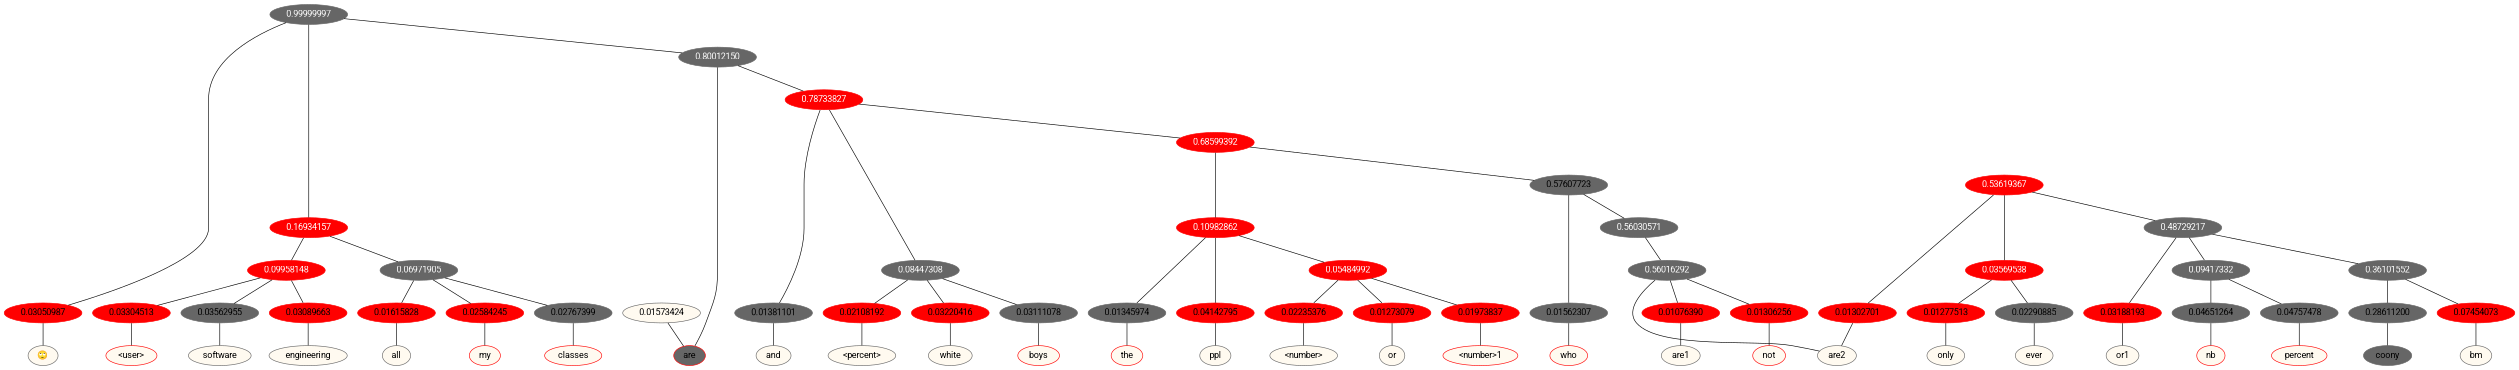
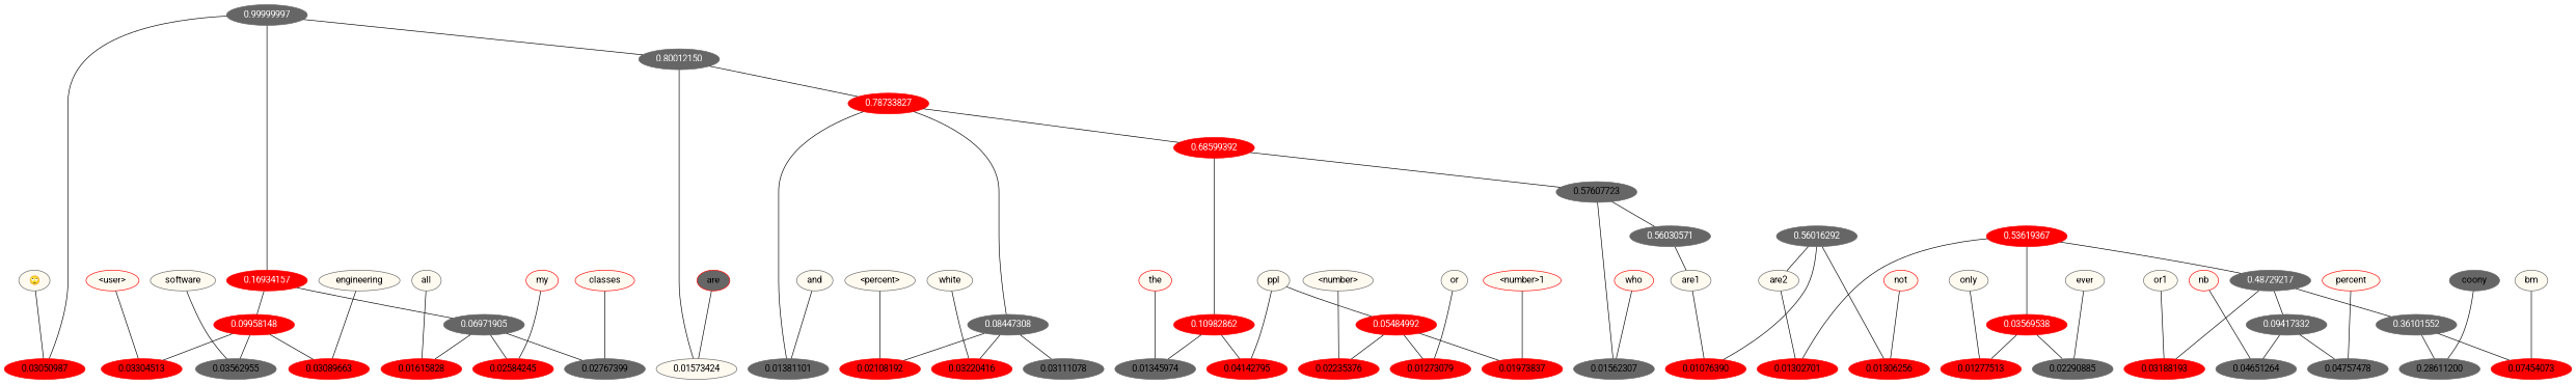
  graph {
    fontname=Roboto
    node [color=gray40 fontname=Roboto format=png nodesep=0.001 ordering=out overlap_scaling=0.01 ranksep=0.001 style=filled fontcolor=black]
    edge [fontname=Roboto]
    n1 [color=red fillcolor=floralwhite height=0.15 label="\<user\>" style="filled,solid" width=0.15 fontcolor=""]
    n2 [fillcolor=floralwhite height=0.15 label=software style="filled,solid" width=0.15 fontcolor=""]
    n3 [fillcolor=floralwhite height=0.15 label=engineering style="filled,solid" width=0.15 fontcolor=""]
    n4 [fillcolor=floralwhite height=0.15 label=all style="filled,solid" width=0.15 fontcolor=""]
    n5 [color=red fillcolor=floralwhite height=0.15 label=my style="filled,solid" width=0.15 fontcolor=""]
    n6 [color=red fillcolor=floralwhite height=0.15 label=classes style="filled,solid" width=0.15 fontcolor=""]
    n7 [color=red fillcolor=gray40 height=0.15 label=are style="filled,solid" width=0.15 fontcolor=""]
    n8 [fillcolor=floralwhite height=0.15 label="\<percent\>" style="filled,solid" width=0.15 fontcolor=""]
    n9 [fillcolor=floralwhite height=0.15 label=white style="filled,solid" width=0.15 fontcolor=""]
-   n10 [color=red fillcolor=floralwhite height=0.15 label=boys style="filled,solid" width=0.15 fontcolor=""]
    n11 [fillcolor=floralwhite height=0.15 label=and style="filled,solid" width=0.15 fontcolor=""]
    n12 [color=red fillcolor=floralwhite height=0.15 label=the style="filled,solid" width=0.15 fontcolor=""]
    n13 [fillcolor=floralwhite height=0.15 label="\<number\>" style="filled,solid" width=0.15 fontcolor=""]
    n14 [fillcolor=floralwhite height=0.15 label=or style="filled,solid" width=0.15 fontcolor=""]
    n15 [color=red fillcolor=floralwhite height=0.15 label="\<number\>1" style="filled,solid" width=0.15 fontcolor=""]
    n16 [fillcolor=floralwhite height=0.15 label=ppl style="filled,solid" width=0.15 fontcolor=""]
    n17 [color=red fillcolor=floralwhite height=0.15 label=who style="filled,solid" width=0.15 fontcolor=""]
    n18 [fillcolor=floralwhite height=0.15 label=are1 style="filled,solid" width=0.15 fontcolor=""]
    n19 [color=red fillcolor=floralwhite height=0.15 label=not style="filled,solid" width=0.15 fontcolor=""]
    n20 [fillcolor=floralwhite height=0.15 label=are2 style="filled,solid" width=0.15 fontcolor=""]
    n21 [fillcolor=floralwhite height=0.15 label=only style="filled,solid" width=0.15 fontcolor=""]
    n22 [fillcolor=floralwhite height=0.15 label=ever style="filled,solid" width=0.15 fontcolor=""]
    n23 [color=red fillcolor=floralwhite height=0.15 label=nb style="filled,solid" width=0.15 fontcolor=""]
    n24 [color=red fillcolor=floralwhite height=0.15 label=percent style="filled,solid" width=0.15 fontcolor=""]
    n25 [fillcolor=floralwhite height=0.15 label=or1 style="filled,solid" width=0.15 fontcolor=""]
    n26 [fillcolor=gray40 height=0.15 label=coony style="filled,solid" width=0.15 fontcolor=""]
    n27 [fillcolor=floralwhite height=0.15 label=bm style="filled,solid" width=0.15 fontcolor=""]
    n28 [fillcolor=floralwhite height=0.15 label="🙄" style="filled,solid" width=0.15 fontcolor=""]
    n29 [color=red height=0.15 label=0.03304513 width=0.15]
    n30 [height=0.15 label=0.03562955 width=0.15]
    n31 [color=red height=0.15 label=0.03089663 width=0.15]
    n32 [color=red height=0.15 label=0.01615828 width=0.15]
    n33 [color=red height=0.15 label=0.02584245 width=0.15]
    n34 [height=0.15 label=0.02767399 width=0.15]
    n35 [fillcolor=floralwhite height=0.15 label=0.01573424 width=0.15]
    n36 [color=red height=0.15 label=0.02108192 width=0.15]
    n37 [color=red height=0.15 label=0.03220416 width=0.15]
    n38 [height=0.15 label=0.03111078 width=0.15]
    n39 [height=0.15 label=0.01381101 width=0.15]
    n40 [height=0.15 label=0.01345974 width=0.15]
    n41 [color=red height=0.15 label=0.02235376 width=0.15]
    n42 [color=red height=0.15 label=0.01273079 width=0.15]
    n43 [color=red height=0.15 label=0.01973837 width=0.15]
    n44 [color=red height=0.15 label=0.04142795 width=0.15]
    n45 [height=0.15 label=0.01562307 width=0.15]
    n46 [color=red height=0.15 label=0.01076390 width=0.15]
    n47 [color=red height=0.15 label=0.01306256 width=0.15]
    n48 [color=red height=0.15 label=0.01302701 width=0.15]
    n49 [color=red height=0.15 label=0.01277513 width=0.15]
    n50 [height=0.15 label=0.02290885 width=0.15]
    n51 [height=0.15 label=0.04651264 width=0.15]
    n52 [height=0.15 label=0.04757478 width=0.15]
    n53 [color=red height=0.15 label=0.03188193 width=0.15]
    n54 [height=0.15 label=0.28611200 width=0.15]
    n55 [color=red height=0.15 label=0.07454073 width=0.15]
    n56 [color=red height=0.15 label=0.03050987 width=0.15]
    n57 [fontcolor=grey99 height=0.15 label=0.99999997 width=0.15]
    n58 [color=red fontcolor=grey99 height=0.15 label=0.16934157 width=0.15]
    n59 [fontcolor=grey99 height=0.15 label=0.80012150 width=0.15]
    n60 [color=red fontcolor=grey99 height=0.15 label=0.09958148 width=0.15]
    n61 [fontcolor=grey99 height=0.15 label=0.06971905 width=0.15]
    n62 [color=red fontcolor=grey99 height=0.15 label=0.78733827 width=0.15]
    n63 [fontcolor=grey99 height=0.15 label=0.08447308 width=0.15]
    n64 [color=red fontcolor=grey99 height=0.15 label=0.68599392 width=0.15]
    n65 [color=red fontcolor=grey99 height=0.15 label=0.10982862 width=0.15]
    n66 [height=0.15 label=0.57607723 width=0.15]
    n67 [color=red fontcolor=grey99 height=0.15 label=0.05484992 width=0.15]
    n68 [fontcolor=grey99 height=0.15 label=0.56030571 width=0.15]
    n69 [fontcolor=grey99 height=0.15 label=0.56016292 width=0.15]
    n70 [color=red fontcolor=grey99 height=0.15 label=0.53619367 width=0.15]
    n71 [color=red fontcolor=grey99 height=0.15 label=0.03569538 width=0.15]
    n72 [fontcolor=grey99 height=0.15 label=0.48729217 width=0.15]
    n73 [fontcolor=grey99 height=0.15 label=0.09417332 width=0.15]
    n74 [fontcolor=grey99 height=0.15 label=0.36101552 width=0.15]
    subgraph sub_1 {
      rank=same
      n1
      n2
      n3
      n4
      n5
      n6
      n7
      n8
      n9
-     n10
      n11
      n12
      n13
      n14
      n15
      n16
      n17
      n18
      n19
      n20
      n21
      n22
      n23
      n24
      n25
      n26
      n27
      n28
    }
    subgraph sub_2 {
      rank=same
      n29
      n30
      n31
      n32
      n33
      n34
      n35
      n36
      n37
      n38
      n39
      n40
      n41
      n42
      n43
      n44
      n45
      n46
      n47
      n48
      n49
      n50
      n51
      n52
      n53
      n54
      n55
      n56
    }
    n29 -- n1
    n30 -- n2
    n31 -- n3
    n32 -- n4
    n33 -- n5
    n34 -- n6
    n35 -- n7
    n36 -- n8
    n37 -- n9
-   n38 -- n10
    n39 -- n11
    n40 -- n12
    n41 -- n13
    n42 -- n14
    n43 -- n15
    n44 -- n16
    n45 -- n17
    n46 -- n18
    n47 -- n19
    n48 -- n20
    n49 -- n21
    n50 -- n22
    n51 -- n23
    n52 -- n24
    n53 -- n25
    n54 -- n26
    n55 -- n27
    n56 -- n28
    n57 -- n56
    n57 -- n58
    n57 -- n59
    n58 -- n60
    n58 -- n61
-   n59 -- n7
+   n59 -- n35
    n59 -- n62
    n60 -- n29
    n60 -- n30
    n60 -- n31
    n61 -- n32
    n61 -- n33
    n61 -- n34
    n62 -- n39
    n62 -- n63
    n62 -- n64
    n63 -- n36
    n63 -- n37
    n63 -- n38
    n64 -- n65
    n64 -- n66
    n65 -- n40
    n65 -- n44
-   n65 -- n67
+   n16 -- n67
    n66 -- n45
    n66 -- n68
    n67 -- n41
    n67 -- n42
    n67 -- n43
-   n68 -- n69
+   n68 -- n18
    n69 -- n20
    n69 -- n46
    n69 -- n47
    n70 -- n48
    n70 -- n71
    n70 -- n72
    n71 -- n49
    n71 -- n50
    n72 -- n53
    n72 -- n73
    n72 -- n74
    n73 -- n51
    n73 -- n52
    n74 -- n54
    n74 -- n55
  }
